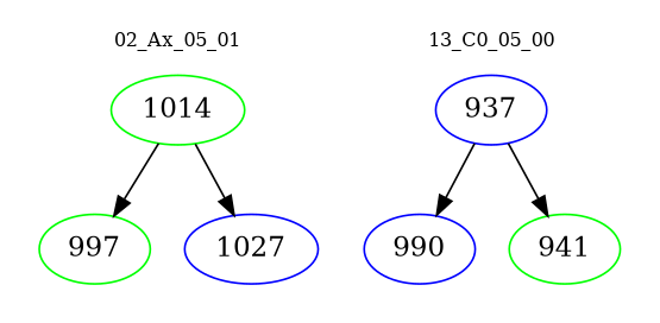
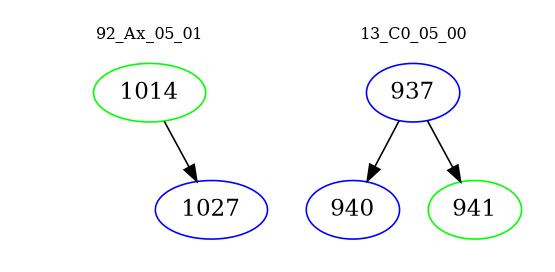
  digraph {
    node [color=green]
    edge [color=black]
    n1 [label=1014]
-   n2 [label=997]
    n3 [color=blue label=1027]
    n4 [color=blue label=937]
-   n5 [color=blue label=990]
+   n5 [color=blue label=940]
    n6 [label=941]
    subgraph cluster_1 {
      color=white
      fontsize=10
-     label="02_Ax_05_01"
+     label="92_Ax_05_01"
      n1
-     n2
      n3
    }
    subgraph cluster_2 {
      color=white
      fontsize=10
      label="13_C0_05_00"
      n4
      n5
      n6
    }
-   n1 -> n2
    n1 -> n3
    n4 -> n5
    n4 -> n6
  }
